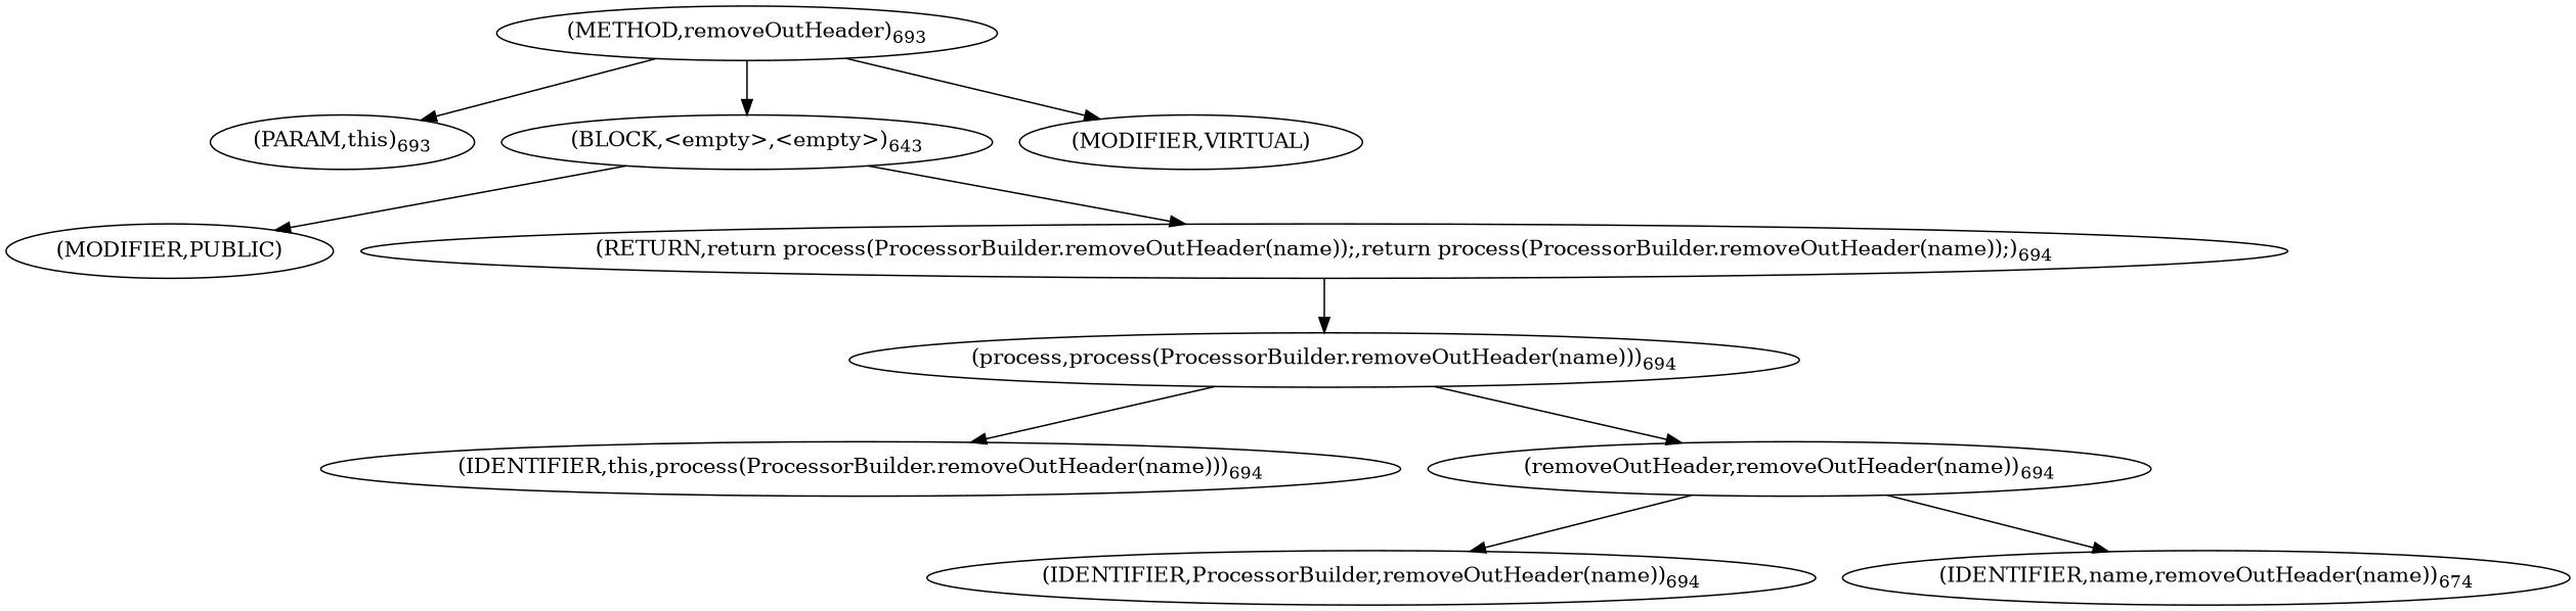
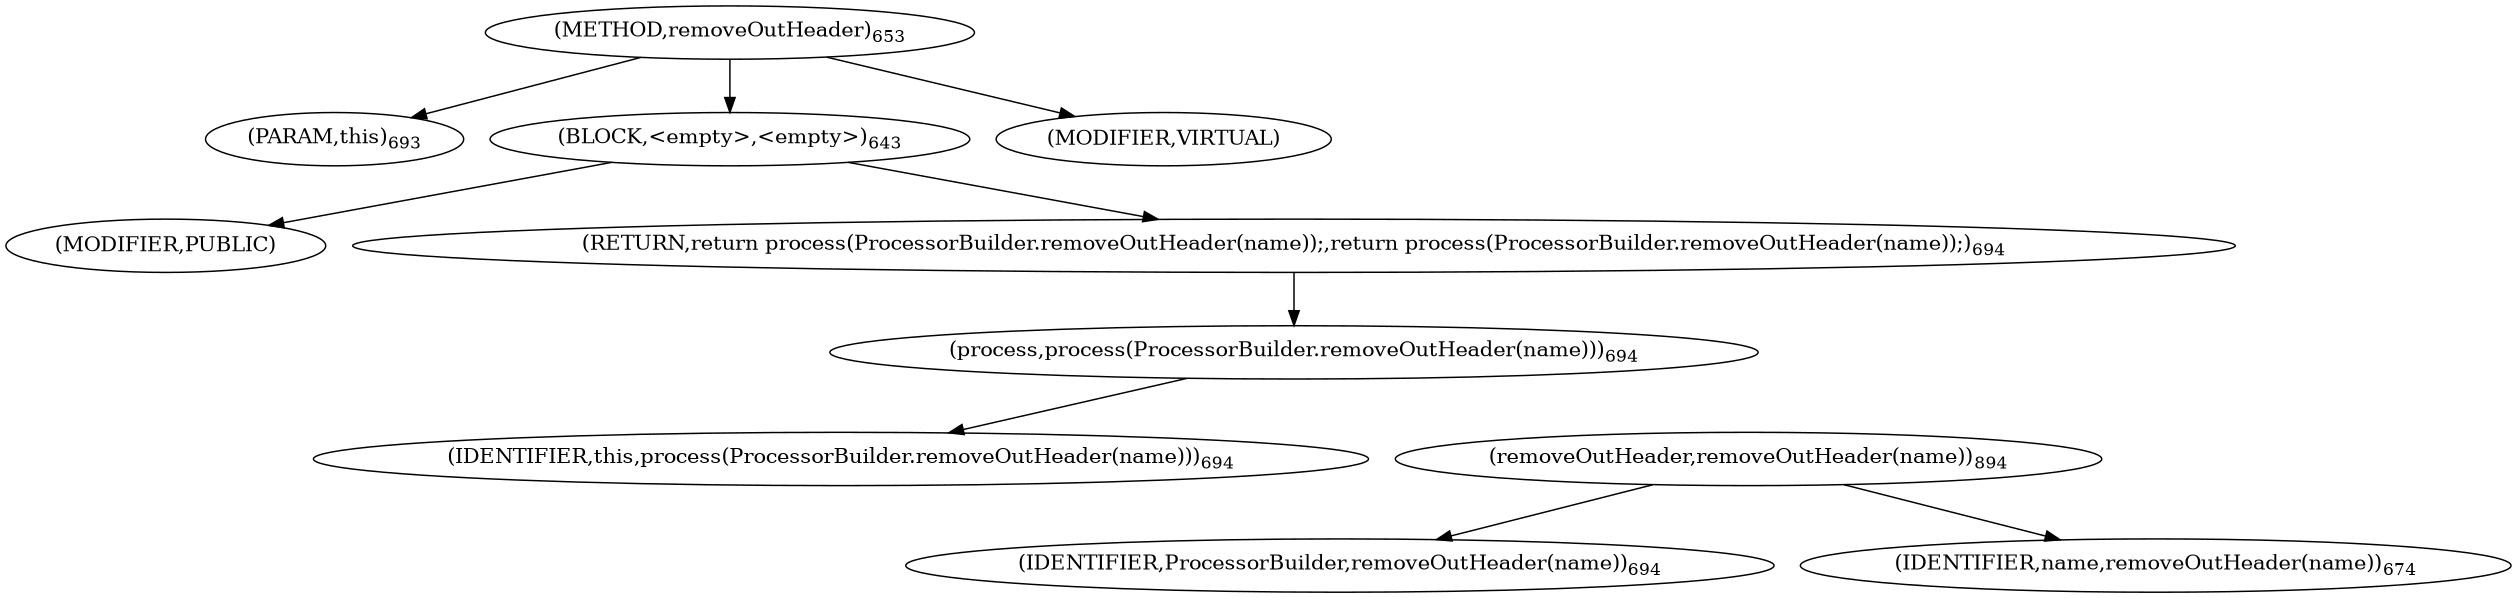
  digraph {
-   n1 [label=<(METHOD,removeOutHeader)<SUB>693</SUB>>]
+   n1 [label=<(METHOD,removeOutHeader)<SUB>653</SUB>>]
    n2 [label=<(PARAM,this)<SUB>693</SUB>>]
    n3 [label=<(BLOCK,&lt;empty&gt;,&lt;empty&gt;)<SUB>643</SUB>>]
    n4 [label=<(MODIFIER,VIRTUAL)>]
    n5 [label=<(MODIFIER,PUBLIC)>]
    n6 [label=<(RETURN,return process(ProcessorBuilder.removeOutHeader(name));,return process(ProcessorBuilder.removeOutHeader(name));)<SUB>694</SUB>>]
    n7 [label=<(process,process(ProcessorBuilder.removeOutHeader(name)))<SUB>694</SUB>>]
    n8 [label=<(IDENTIFIER,this,process(ProcessorBuilder.removeOutHeader(name)))<SUB>694</SUB>>]
-   n9 [label=<(removeOutHeader,removeOutHeader(name))<SUB>694</SUB>>]
+   n9 [label=<(removeOutHeader,removeOutHeader(name))<SUB>894</SUB>>]
    n10 [label=<(IDENTIFIER,ProcessorBuilder,removeOutHeader(name))<SUB>694</SUB>>]
    n11 [label=<(IDENTIFIER,name,removeOutHeader(name))<SUB>674</SUB>>]
    n1 -> n2
    n1 -> n3
    n1 -> n4
    n3 -> n5
    n3 -> n6
    n6 -> n7
    n7 -> n8
-   n7 -> n9
    n9 -> n10
    n9 -> n11
  }
